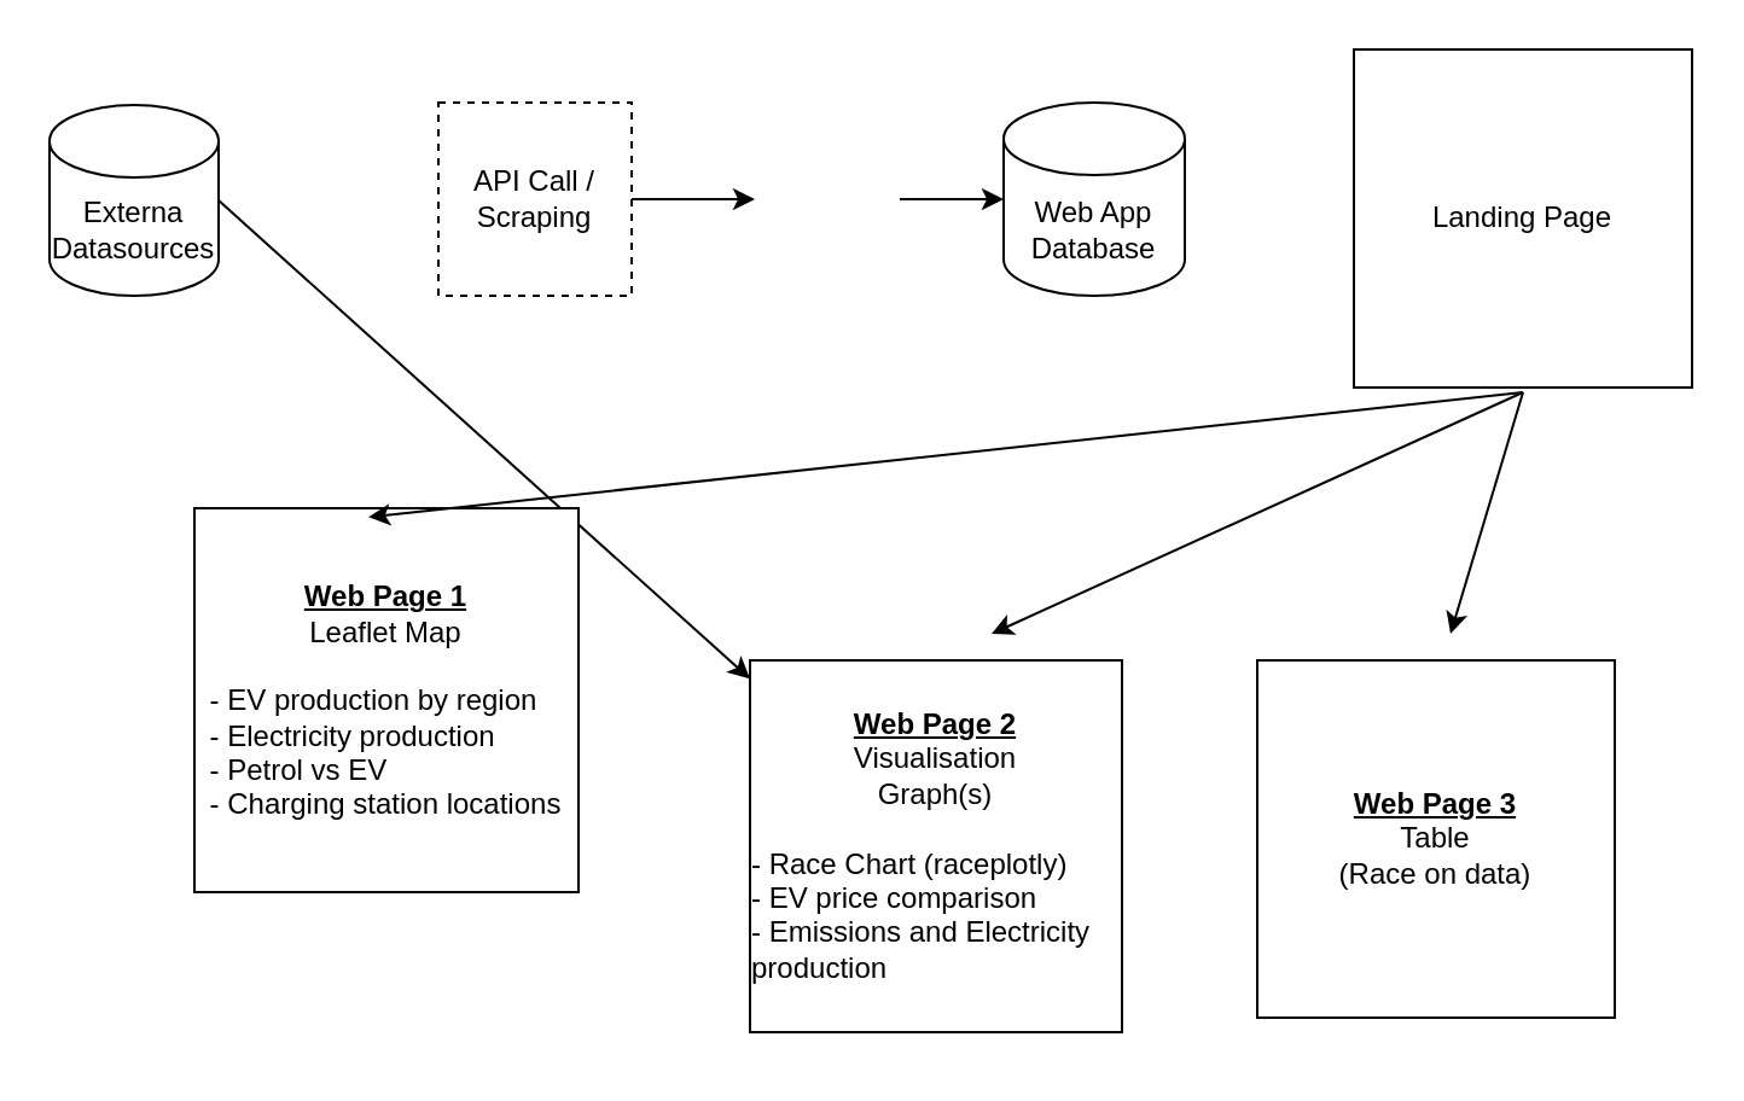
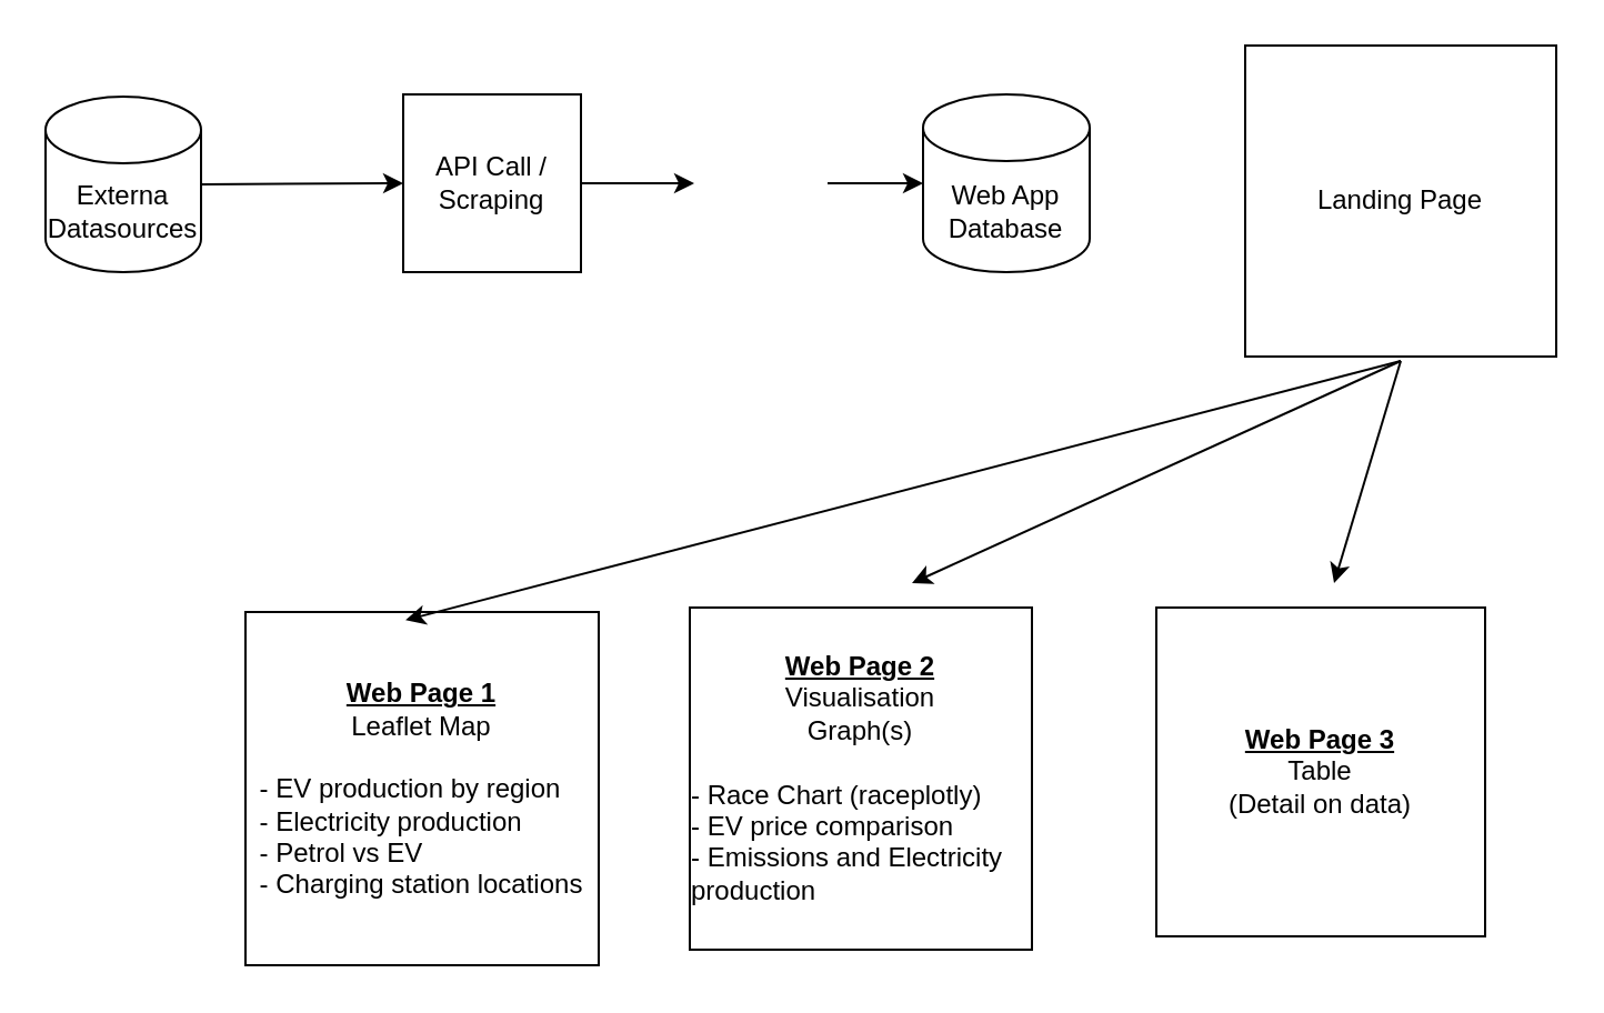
  <mxCell id="0" />
  <mxCell id="1" parent="0" />
- <mxCell id="2" value="API Call / Scraping" style="whiteSpace=wrap;html=1;aspect=fixed;dashed=1;" vertex="1" parent="1"><mxGeometry x="181" y="42" width="80" height="80" as="geometry" /></mxCell>
+ <mxCell id="2" value="API Call / Scraping" style="whiteSpace=wrap;html=1;aspect=fixed;" vertex="1" parent="1"><mxGeometry x="181" y="42" width="80" height="80" as="geometry" /></mxCell>
  <mxCell id="3" value="Externa Datasources" style="shape=cylinder3;whiteSpace=wrap;html=1;boundedLbl=1;backgroundOutline=1;size=15;" vertex="1" parent="1"><mxGeometry x="20" y="43" width="70" height="79" as="geometry" /></mxCell>
- <mxCell id="4" value="" style="endArrow=classic;html=1;exitX=1;exitY=0.5;exitDx=0;exitDy=0;exitPerimeter=0;" edge="1" parent="1" source="3" target="8"><mxGeometry width="50" height="50" relative="1" as="geometry"><mxPoint x="80" y="112" as="sourcePoint" /><mxPoint x="130" y="62" as="targetPoint" /></mxGeometry></mxCell>
+ <mxCell id="4" value="" style="endArrow=classic;html=1;entryX=0;entryY=0.5;entryDx=0;entryDy=0;exitX=1;exitY=0.5;exitDx=0;exitDy=0;exitPerimeter=0;" edge="1" parent="1" source="3" target="2"><mxGeometry width="50" height="50" relative="1" as="geometry"><mxPoint x="80" y="112" as="sourcePoint" /><mxPoint x="130" y="62" as="targetPoint" /></mxGeometry></mxCell>
  <mxCell id="5" value="" style="shape=image;html=1;verticalAlign=top;verticalLabelPosition=bottom;labelBackgroundColor=#ffffff;imageAspect=0;aspect=fixed;image=https://cdn4.iconfinder.com/data/icons/scripting-and-programming-languages/512/js-128.png" vertex="1" parent="1"><mxGeometry x="628" y="182" width="40" height="40" as="geometry" /></mxCell>
- <mxCell id="6" value="&lt;b&gt;&lt;u&gt;Web Page 1&lt;/u&gt;&lt;/b&gt;&lt;br&gt;Leaflet Map&lt;br&gt;&lt;br&gt;&lt;div style=&quot;text-align: left&quot;&gt;&lt;span&gt;- EV production by region&lt;/span&gt;&lt;/div&gt;&lt;div style=&quot;text-align: left&quot;&gt;&lt;span&gt;- Electricity production&amp;nbsp;&lt;/span&gt;&lt;/div&gt;&lt;div style=&quot;text-align: left&quot;&gt;&lt;span&gt;- Petrol vs EV&lt;/span&gt;&lt;/div&gt;&lt;div style=&quot;text-align: left&quot;&gt;&lt;span&gt;- Charging station locations&lt;/span&gt;&lt;/div&gt;" style="whiteSpace=wrap;html=1;aspect=fixed;" vertex="1" parent="1"><mxGeometry x="80" y="210" width="159" height="159" as="geometry" /></mxCell>
- <mxCell id="7" value="&lt;b&gt;&lt;u&gt;Web Page 3&lt;/u&gt;&lt;/b&gt;&lt;br&gt;Table&lt;br&gt;(Race on data)" style="whiteSpace=wrap;html=1;aspect=fixed;" vertex="1" parent="1"><mxGeometry x="520" y="273" width="148" height="148" as="geometry" /></mxCell>
+ <mxCell id="6" value="&lt;b&gt;&lt;u&gt;Web Page 1&lt;/u&gt;&lt;/b&gt;&lt;br&gt;Leaflet Map&lt;br&gt;&lt;br&gt;&lt;div style=&quot;text-align: left&quot;&gt;&lt;span&gt;- EV production by region&lt;/span&gt;&lt;/div&gt;&lt;div style=&quot;text-align: left&quot;&gt;&lt;span&gt;- Electricity production&amp;nbsp;&lt;/span&gt;&lt;/div&gt;&lt;div style=&quot;text-align: left&quot;&gt;&lt;span&gt;- Petrol vs EV&lt;/span&gt;&lt;/div&gt;&lt;div style=&quot;text-align: left&quot;&gt;&lt;span&gt;- Charging station locations&lt;/span&gt;&lt;/div&gt;" style="whiteSpace=wrap;html=1;aspect=fixed;" vertex="1" parent="1"><mxGeometry x="110" y="275" width="159" height="159" as="geometry" /></mxCell>
+ <mxCell id="7" value="&lt;b&gt;&lt;u&gt;Web Page 3&lt;/u&gt;&lt;/b&gt;&lt;br&gt;Table&lt;br&gt;(Detail on data)" style="whiteSpace=wrap;html=1;aspect=fixed;" vertex="1" parent="1"><mxGeometry x="520" y="273" width="148" height="148" as="geometry" /></mxCell>
  <mxCell id="8" value="&lt;b&gt;&lt;u&gt;Web Page 2&lt;/u&gt;&lt;/b&gt;&lt;br&gt;Visualisation&lt;br&gt;Graph(s)&lt;br&gt;&lt;br&gt;&lt;div style=&quot;text-align: left&quot;&gt;&lt;span&gt;- Race Chart (raceplotly)&lt;/span&gt;&lt;/div&gt;&lt;div style=&quot;text-align: left&quot;&gt;&lt;span&gt;- EV price comparison&lt;/span&gt;&lt;/div&gt;&lt;div style=&quot;text-align: left&quot;&gt;&lt;span&gt;- Emissions and Electricity production&amp;nbsp;&lt;/span&gt;&lt;/div&gt;" style="whiteSpace=wrap;html=1;aspect=fixed;" vertex="1" parent="1"><mxGeometry x="310" y="273" width="154" height="154" as="geometry" /></mxCell>
  <mxCell id="9" value="Web App Database" style="shape=cylinder3;whiteSpace=wrap;html=1;boundedLbl=1;backgroundOutline=1;size=15;" vertex="1" parent="1"><mxGeometry x="415" y="42" width="75" height="80" as="geometry" /></mxCell>
  <mxCell id="10" value="Landing Page" style="whiteSpace=wrap;html=1;aspect=fixed;" vertex="1" parent="1"><mxGeometry x="560" y="20" width="140" height="140" as="geometry" /></mxCell>
  <mxCell id="11" value="" style="shape=image;html=1;verticalAlign=top;verticalLabelPosition=bottom;labelBackgroundColor=#ffffff;imageAspect=0;aspect=fixed;image=https://cdn3.iconfinder.com/data/icons/logos-and-brands-adobe/512/267_Python-128.png" vertex="1" parent="1"><mxGeometry x="312" y="52" width="60" height="60" as="geometry" /></mxCell>
  <mxCell id="12" value="" style="endArrow=classic;html=1;exitX=1;exitY=0.5;exitDx=0;exitDy=0;entryX=0;entryY=0.5;entryDx=0;entryDy=0;" edge="1" parent="1" source="2" target="11"><mxGeometry width="50" height="50" relative="1" as="geometry"><mxPoint x="260" y="112" as="sourcePoint" /><mxPoint x="310" y="62" as="targetPoint" /></mxGeometry></mxCell>
  <mxCell id="13" value="" style="endArrow=classic;html=1;exitX=1;exitY=0.5;exitDx=0;exitDy=0;entryX=0;entryY=0.5;entryDx=0;entryDy=0;entryPerimeter=0;" edge="1" parent="1" source="11" target="9"><mxGeometry width="50" height="50" relative="1" as="geometry"><mxPoint x="360" y="112" as="sourcePoint" /><mxPoint x="410" y="62" as="targetPoint" /></mxGeometry></mxCell>
  <mxCell id="14" value="" style="endArrow=classic;html=1;entryX=0.453;entryY=0.023;entryDx=0;entryDy=0;entryPerimeter=0;" edge="1" parent="1" target="6"><mxGeometry width="50" height="50" relative="1" as="geometry"><mxPoint x="630" y="162" as="sourcePoint" /><mxPoint x="410" y="262" as="targetPoint" /></mxGeometry></mxCell>
  <mxCell id="15" value="" style="endArrow=classic;html=1;" edge="1" parent="1"><mxGeometry width="50" height="50" relative="1" as="geometry"><mxPoint x="630" y="162" as="sourcePoint" /><mxPoint x="410" y="262" as="targetPoint" /></mxGeometry></mxCell>
  <mxCell id="16" value="" style="endArrow=classic;html=1;" edge="1" parent="1"><mxGeometry width="50" height="50" relative="1" as="geometry"><mxPoint x="630" y="162" as="sourcePoint" /><mxPoint x="600" y="262" as="targetPoint" /></mxGeometry></mxCell>
